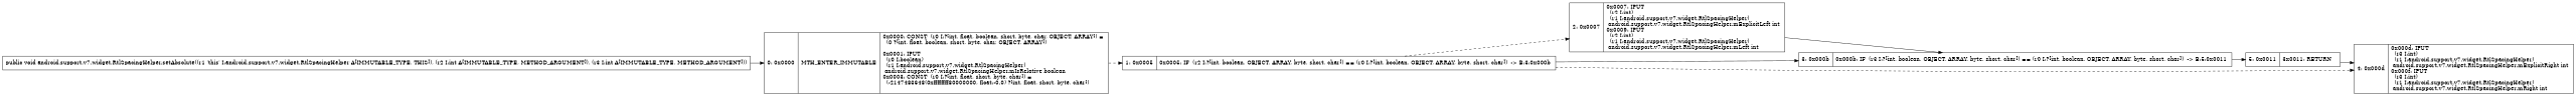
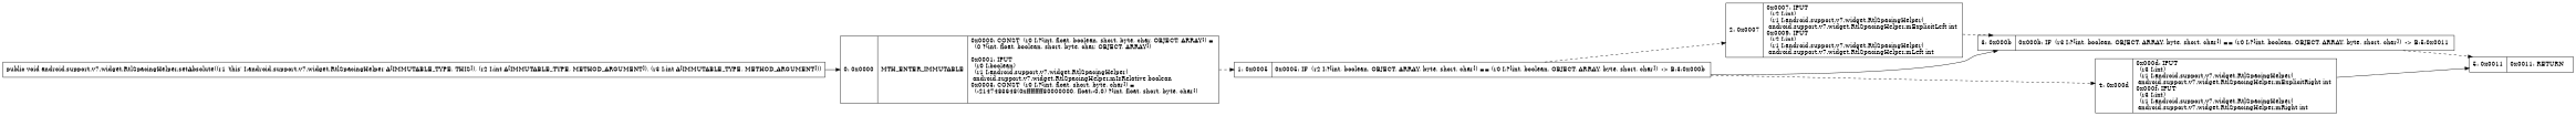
  digraph {
    rankdir=LR
    node [shape=record]
    n1 [label="{0\:\ 0x0000|MTH_ENTER_IMMUTABLE\l|0x0000: CONST  (r0 I:?[int, float, boolean, short, byte, char, OBJECT, ARRAY]) = \l  (0 ?[int, float, boolean, short, byte, char, OBJECT, ARRAY])\l \l0x0001: IPUT  \l  (r0 I:boolean)\l  (r1 I:android.support.v7.widget.RtlSpacingHelper)\l android.support.v7.widget.RtlSpacingHelper.mIsRelative boolean \l0x0003: CONST  (r0 I:?[int, float, short, byte, char]) = \l  (\-2147483648(0xffffffff80000000, float:\-0.0) ?[int, float, short, byte, char])\l \l}"]
    n2 [label="{1\:\ 0x0005|0x0005: IF  (r2 I:?[int, boolean, OBJECT, ARRAY, byte, short, char]) == (r0 I:?[int, boolean, OBJECT, ARRAY, byte, short, char])  \-\> B:3:0x000b \l}"]
    n3 [label="{2\:\ 0x0007|0x0007: IPUT  \l  (r2 I:int)\l  (r1 I:android.support.v7.widget.RtlSpacingHelper)\l android.support.v7.widget.RtlSpacingHelper.mExplicitLeft int \l0x0009: IPUT  \l  (r2 I:int)\l  (r1 I:android.support.v7.widget.RtlSpacingHelper)\l android.support.v7.widget.RtlSpacingHelper.mLeft int \l}"]
    n4 [label="{3\:\ 0x000b|0x000b: IF  (r3 I:?[int, boolean, OBJECT, ARRAY, byte, short, char]) == (r0 I:?[int, boolean, OBJECT, ARRAY, byte, short, char])  \-\> B:5:0x0011 \l}"]
    n5 [label="{4\:\ 0x000d|0x000d: IPUT  \l  (r3 I:int)\l  (r1 I:android.support.v7.widget.RtlSpacingHelper)\l android.support.v7.widget.RtlSpacingHelper.mExplicitRight int \l0x000f: IPUT  \l  (r3 I:int)\l  (r1 I:android.support.v7.widget.RtlSpacingHelper)\l android.support.v7.widget.RtlSpacingHelper.mRight int \l}"]
-   n6 [label="{5\:\ 0x0011|3x0011: RETURN   \l}"]
+   n6 [label="{5\:\ 0x0011|0x0011: RETURN   \l}"]
    n7 [label="{public void android.support.v7.widget.RtlSpacingHelper.setAbsolute((r1 'this' I:android.support.v7.widget.RtlSpacingHelper A[IMMUTABLE_TYPE, THIS]), (r2 I:int A[IMMUTABLE_TYPE, METHOD_ARGUMENT]), (r3 I:int A[IMMUTABLE_TYPE, METHOD_ARGUMENT])) }"]
    n1 -> n2 [style=dashed]
    n2 -> n3 [style=dashed]
    n2 -> n4
    n2 -> n5 [style=dashed]
-   n3 -> n4
-   n4 -> n6
-   n6 -> n5
+   n3 -> n4 [style=dashed]
+   n4 -> n6 [style=dashed]
+   n5 -> n6
    n7 -> n1
  }
